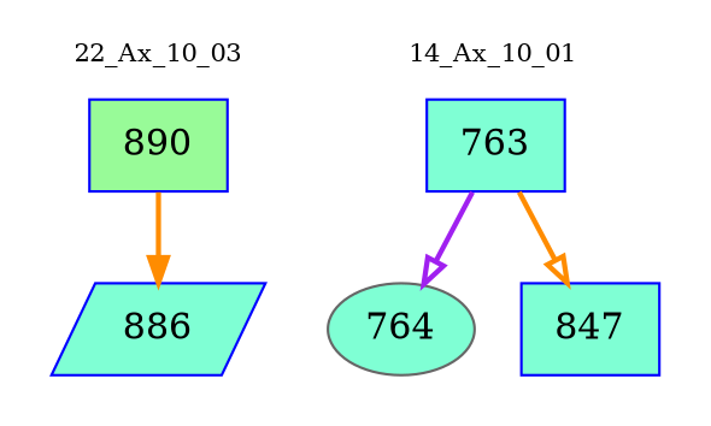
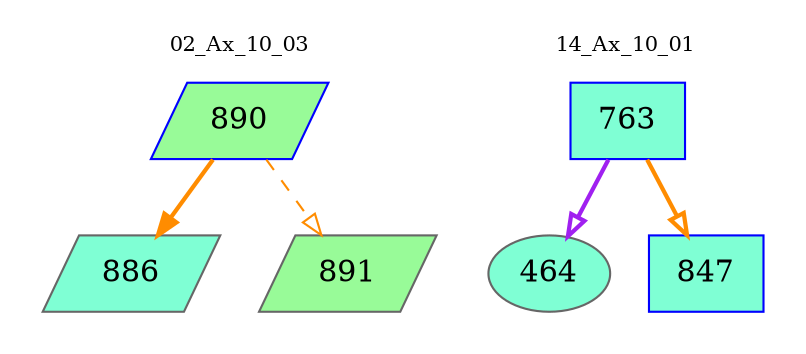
  digraph {
    node [color=blue fillcolor=aquamarine shape=parallelogram style=filled]
    edge [arrowhead=onormal color=darkorange style=bold]
-   n1 [fillcolor=palegreen label=890 shape=box]
-   n2 [label=886]
+   n1 [fillcolor=palegreen label=890]
+   n2 [color=gray40 label=886]
+   n3 [color=gray40 fillcolor=palegreen label=891]
    n4 [label=763 shape=box]
-   n5 [color=gray40 label=764 shape=ellipse]
+   n5 [color=gray40 label=464 shape=ellipse]
    n6 [label=847 shape=box]
    subgraph cluster_1 {
      color=white
      fontsize=10
-     label="22_Ax_10_03"
+     label="02_Ax_10_03"
      n1
      n2
+     n3
    }
    subgraph cluster_2 {
      color=white
      fontsize=10
      label="14_Ax_10_01"
      n4
      n5
      n6
    }
    n1 -> n2 [arrowhead=normal]
+   n1 -> n3 [style=dashed]
    n4 -> n5 [color=purple]
    n4 -> n6
  }
